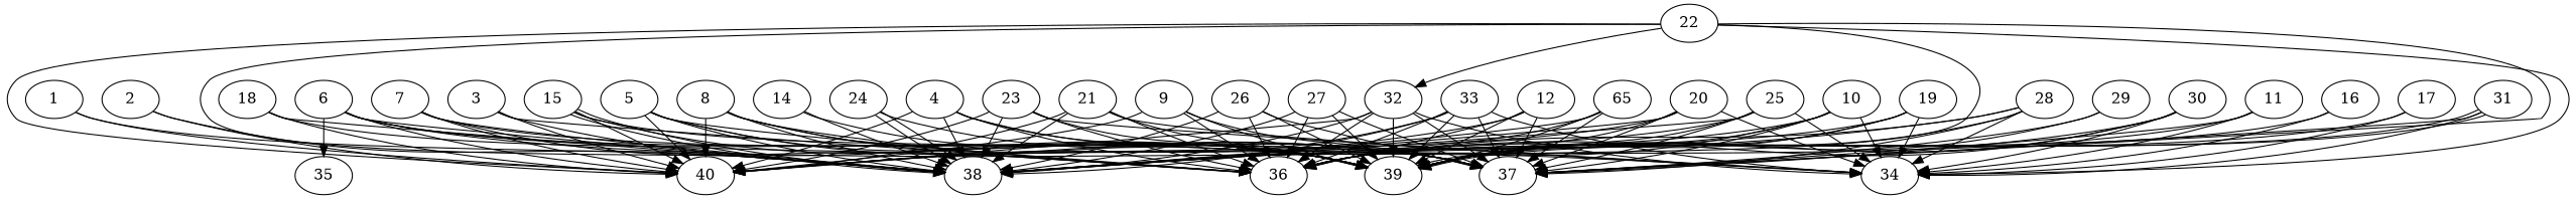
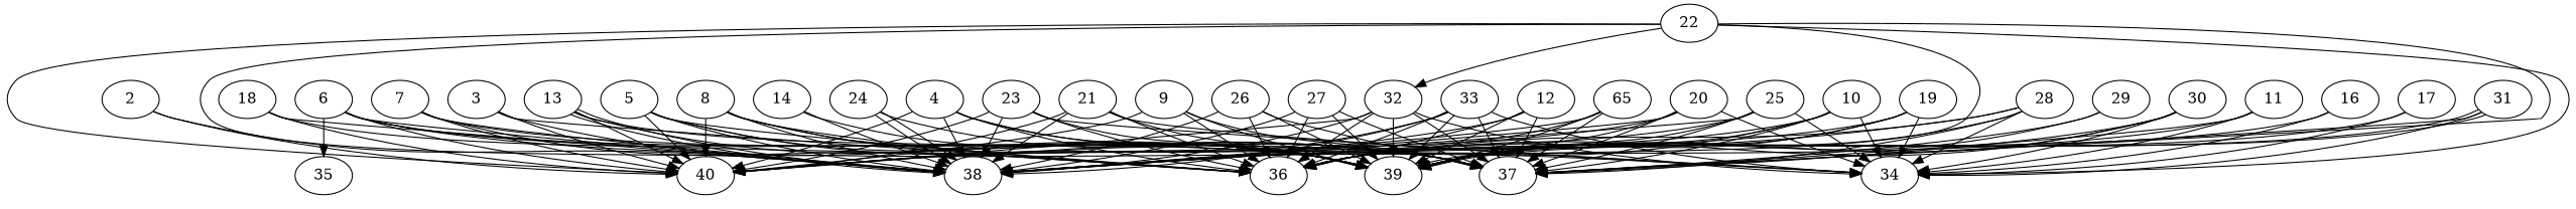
  digraph {
    node [alpha=0.09]
-   1 [expect_size=7752704]
    38 [alpha=0.10 expect_size=34443264]
    40 [alpha=0.05 expect_size=32763904]
    2 [alpha=0.20 expect_size=10818560]
    3 [alpha=0.12 expect_size=51441664]
    36 [alpha=0.14 expect_size=38715392]
    39 [alpha=0.06 expect_size=8510464]
    4 [alpha=0.05 expect_size=32708608]
    37 [alpha=0.03 expect_size=32054272]
    5 [alpha=0.11 expect_size=50594816]
    6 [alpha=0.11 expect_size=8859648]
    34 [alpha=0.18 expect_size=25476096]
    35 [expect_size=21999616]
    7 [alpha=0.13 expect_size=37669888]
    8 [alpha=0.11 expect_size=15054848]
    9 [alpha=0.13 expect_size=36564992]
    10 [alpha=0.07 expect_size=9363456]
    11 [expect_size=44217344]
    12 [alpha=0.10 expect_size=19402752]
-   13 [alpha=0.18 expect_size=18415616 label=15]
+   13 [alpha=0.18 expect_size=18415616]
    14 [alpha=0.14 expect_size=46334976]
    n22 [alpha=0.04 expect_size=11552768 label=65]
    16 [expect_size=36643840]
    17 [alpha=0.16 expect_size=16360448]
    18 [alpha=0.05 expect_size=47226880]
    19 [alpha=0.03 expect_size=26970112]
    20 [alpha=0.18 expect_size=10084352]
    21 [alpha=0.13 expect_size=27698176]
    22 [alpha=0.11 expect_size=48046080]
    32 [alpha=0.18 expect_size=23851008]
    23 [expect_size=23748608]
    24 [alpha=0.19 expect_size=18855936]
    25 [alpha=0.07 expect_size=5516288]
    26 [alpha=0.17 expect_size=14692352]
    27 [alpha=0.01 expect_size=34787328]
    28 [expect_size=26343424]
    29 [alpha=0.10 expect_size=38067200]
    30 [alpha=0.13 expect_size=45032448]
    31 [alpha=0.13 expect_size=39456768]
    33 [alpha=0.10 expect_size=50976768]
-   1 -> 38
-   1 -> 40
    2 -> 38
    2 -> 40
    3 -> 40
    3 -> 36
    3 -> 39
    4 -> 38
    4 -> 40
    4 -> 36
    4 -> 39
    4 -> 37
    5 -> 38
    5 -> 40
    5 -> 36
    5 -> 39
    5 -> 37
    6 -> 38
    6 -> 40
    6 -> 36
    6 -> 39
    6 -> 34
    6 -> 35
    7 -> 38
    7 -> 40
    7 -> 36
    7 -> 37
    8 -> 38
    8 -> 40
    8 -> 36
    8 -> 39
    8 -> 37
    9 -> 40
    9 -> 36
    9 -> 39
    9 -> 37
    10 -> 38
    10 -> 40
    10 -> 39
    10 -> 37
    10 -> 34
    11 -> 38
    11 -> 37
    11 -> 34
    12 -> 38
    12 -> 36
    12 -> 39
    12 -> 37
    13 -> 38
    13 -> 38
    13 -> 40
    13 -> 39
    13 -> 37
    14 -> 38
    14 -> 39
    n22 -> 38
    n22 -> 36
    n22 -> 39
    n22 -> 37
    16 -> 36
    16 -> 34
    17 -> 36
    17 -> 34
    18 -> 38
    18 -> 40
    18 -> 39
    19 -> 38
    19 -> 36
    19 -> 39
    19 -> 34
    20 -> 38
    20 -> 40
    20 -> 39
    20 -> 37
    20 -> 34
    21 -> 38
    21 -> 40
    21 -> 36
    21 -> 39
    21 -> 34
    22 -> 38
    22 -> 40
    22 -> 39
    22 -> 37
    22 -> 34
    22 -> 32
    32 -> 38
    32 -> 40
    32 -> 36
    32 -> 39
    32 -> 37
    32 -> 34
    23 -> 38
    23 -> 40
    23 -> 36
    23 -> 39
    23 -> 34
    24 -> 38
    24 -> 38
    24 -> 37
    25 -> 38
    25 -> 40
    25 -> 39
    25 -> 37
    25 -> 34
    26 -> 38
    26 -> 36
    26 -> 39
    26 -> 37
    27 -> 38
    27 -> 36
    27 -> 39
    27 -> 37
    28 -> 38
    28 -> 36
    28 -> 39
    28 -> 37
    28 -> 34
    29 -> 39
    29 -> 37
    30 -> 36
    30 -> 39
    30 -> 37
    30 -> 34
    31 -> 39
    31 -> 39
    31 -> 37
    31 -> 34
    33 -> 38
    33 -> 40
    33 -> 36
    33 -> 39
    33 -> 37
    33 -> 34
  }
